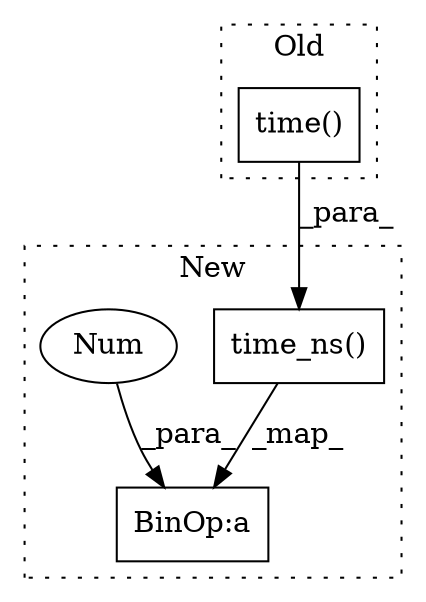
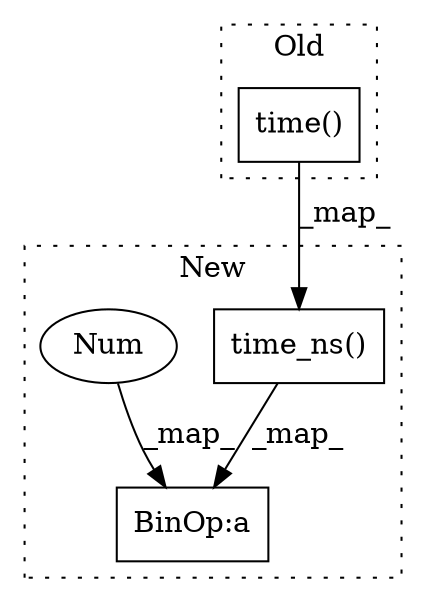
  digraph {
    node [a=75 shape=box]
    n1 [l=14 label="time_ns()" s=41222]
    n2 [a=82 l=1 label="BinOp:a" s=41236]
    n3 [a=76 l=6 label=Num s=41237 shape=ellipse]
    n4 [l=11 label="time()" s=41039]
    subgraph cluster_1 {
      label=New
      style=dotted
      n1
      n2
      n3
    }
    subgraph cluster_2 {
      label=Old
      style=dotted
      n4
    }
    n1 -> n2 [label=_map_]
-   n3 -> n2 [label=_para_]
-   n4 -> n1 [label=_para_]
+   n3 -> n2 [label=_map_]
+   n4 -> n1 [label=_map_]
  }
